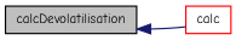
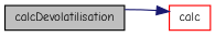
  digraph {
    rankdir=LR
    fontname="Comic Neue"
    node [fontname="Comic Neue" fontsize=10 shape=record]
    n1 [color=black fillcolor=grey75 fontcolor=black height=0.2 label=calcDevolatilisation style=filled width=0.4]
    n2 [color=red height=0.2 label=calc width=0.4]
-   n1 -> n2 [color=midnightblue dir=back fontname="Comic Neue" fontsize=10 labelfontname=Helvetica labelfontsize=10 style=solid]
+   n2 -> n1 [color=midnightblue dir=back fontname="Comic Neue" fontsize=10 labelfontname=Helvetica labelfontsize=10 style=solid]
  }
